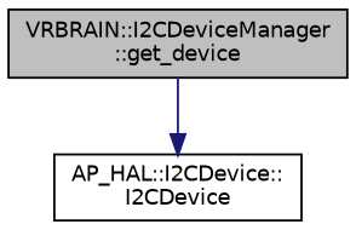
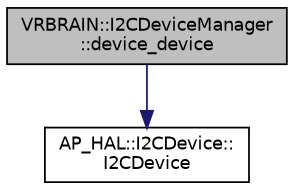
  digraph {
    rankdir=TB
    node [color=black fontname=Helvetica fontsize=10 shape=record style=filled]
-   n1 [fillcolor=grey75 fontcolor=black height=0.2 label="VRBRAIN::I2CDeviceManager\l::get_device" width=0.4]
+   n1 [fillcolor=grey75 fontcolor=black height=0.2 label="VRBRAIN::I2CDeviceManager\l::device_device" width=0.4]
    n2 [fillcolor=white height=0.2 label="AP_HAL::I2CDevice::\lI2CDevice" width=0.4]
    n1 -> n2 [color=midnightblue fontname=Helvetica fontsize=10 labelfontname=Helvetica labelfontsize=10 style=solid]
  }
